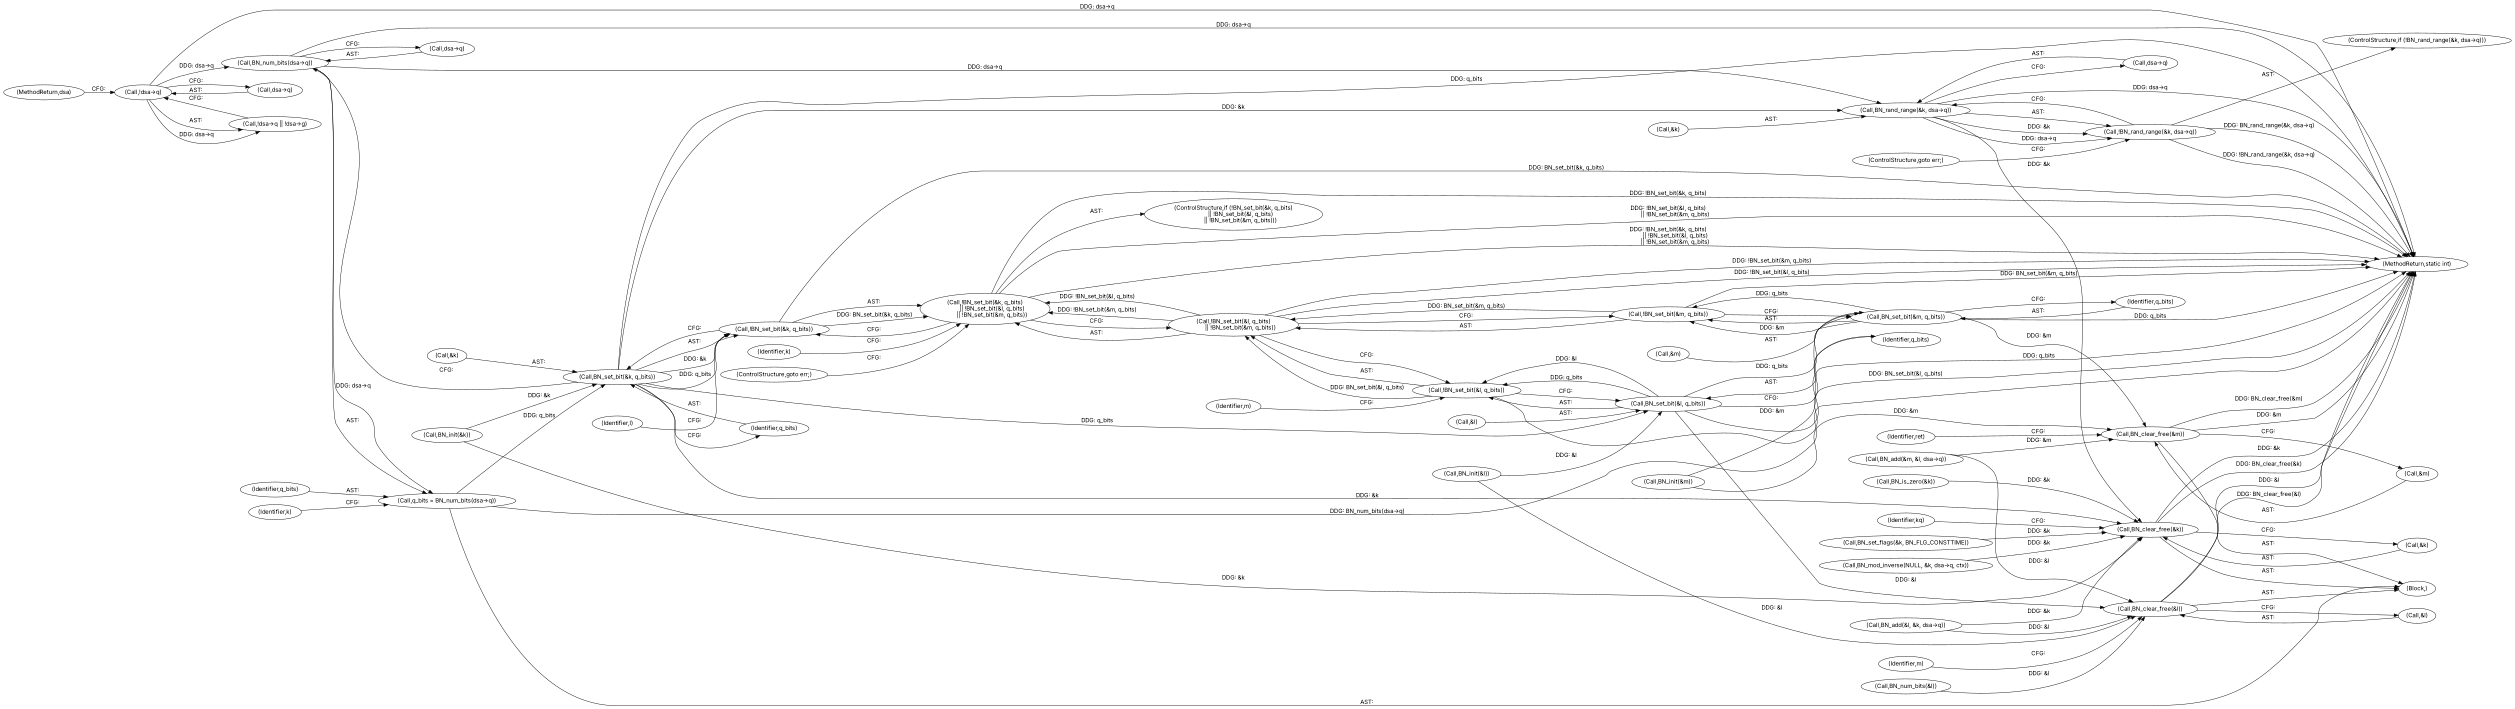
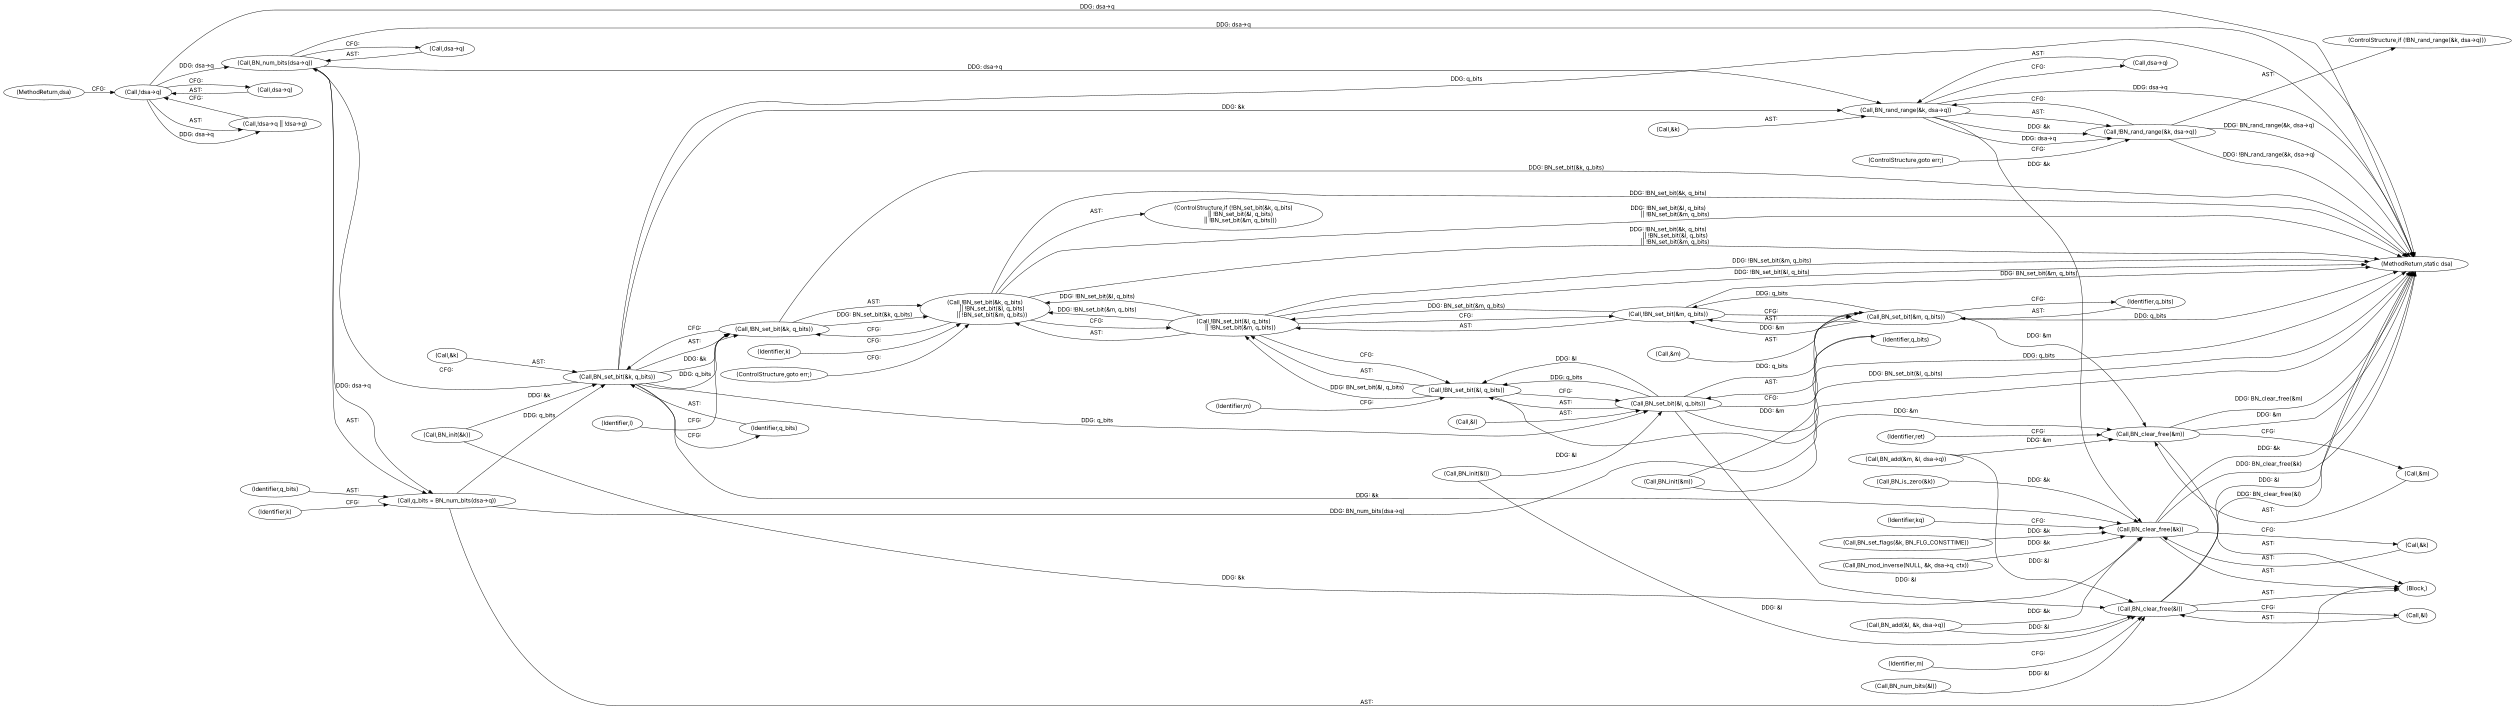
  digraph {
    fontname=Inter
    rankdir=LR
    node [fontname=Inter]
    edge [fontname=Inter]
    n1 [label="(Call,BN_num_bits(dsa->q))"]
    n2 [label="(Call,q_bits = BN_num_bits(dsa->q))"]
    n3 [label="(Call,BN_rand_range(&k, dsa->q))"]
-   n4 [label="(MethodReturn,static int)"]
+   n4 [label="(MethodReturn,static dsa)"]
    n5 [label="(Call,dsa->q)"]
    n6 [label="(Call,BN_set_bit(&k, q_bits))"]
    n7 [label="(Block,)"]
    n8 [label="(Call,BN_clear_free(&k))"]
    n9 [label="(Call,!BN_rand_range(&k, dsa->q))"]
    n10 [label="(Call,dsa->q)"]
    n11 [label="(Call,!dsa->q)"]
    n12 [label="(Call,dsa->q)"]
    n13 [label="(Call,!dsa->q || !dsa->g)"]
    n14 [label="(Call,!BN_set_bit(&k, q_bits))"]
    n15 [label="(Call,BN_set_bit(&l, q_bits))"]
    n16 [label="(Identifier,q_bits)"]
    n17 [label="(Call,!BN_set_bit(&k, q_bits)\n         || !BN_set_bit(&l, q_bits)\n         || !BN_set_bit(&m, q_bits))"]
    n18 [label="(Call,!BN_set_bit(&l, q_bits))"]
    n19 [label="(Call,BN_set_bit(&m, q_bits))"]
    n20 [label="(Call,BN_clear_free(&l))"]
    n21 [label="(Identifier,q_bits)"]
    n22 [label="(Call,&k)"]
    n23 [label="(Call,!BN_set_bit(&l, q_bits)\n         || !BN_set_bit(&m, q_bits))"]
    n24 [label="(ControlStructure,if (!BN_set_bit(&k, q_bits)\n         || !BN_set_bit(&l, q_bits)\n         || !BN_set_bit(&m, q_bits)))"]
    n25 [label="(Call,!BN_set_bit(&m, q_bits))"]
    n26 [label="(Call,BN_clear_free(&m))"]
    n27 [label="(Identifier,q_bits)"]
    n28 [label="(Call,&l)"]
    n29 [label="(Call,&m)"]
    n30 [label="(ControlStructure,if (!BN_rand_range(&k, dsa->q)))"]
    n31 [label="(ControlStructure,goto err;)"]
    n32 [label="(Identifier,m)"]
    n33 [label="(Identifier,m)"]
    n34 [label="(Call,BN_mod_inverse(NULL, &k, dsa->q, ctx))"]
    n35 [label="(Identifier,k)"]
    n36 [label="(Call,BN_is_zero(&k))"]
    n37 [label="(Call,BN_init(&m))"]
    n38 [label="(Call,&m)"]
    n39 [label="(Identifier,q_bits)"]
    n40 [label="(Identifier,kq)"]
    n41 [label="(Identifier,k)"]
    n42 [label="(Call,&l)"]
    n43 [label="(Call,BN_add(&l, &k, dsa->q))"]
    n44 [label="(Call,BN_init(&k))"]
    n45 [label="(Call,BN_add(&m, &l, dsa->q))"]
    n46 [label="(Identifier,l)"]
    n47 [label="(Call,&k)"]
    n48 [label="(ControlStructure,goto err;)"]
    n49 [label="(Call,&k)"]
    n50 [label="(Call,BN_set_flags(&k, BN_FLG_CONSTTIME))"]
    n51 [label="(Call,BN_init(&l))"]
    n52 [label="(Call,BN_num_bits(&l))"]
    n53 [label="(MethodReturn,dsa)"]
    n54 [label="(Identifier,ret)"]
    n1 -> n2 [label="AST: "]
    n1 -> n2 [label="DDG: dsa->q"]
    n1 -> n3 [label="DDG: dsa->q"]
    n1 -> n4 [label="DDG: dsa->q"]
    n1 -> n5 [label="CFG: "]
    n2 -> n4 [label="DDG: BN_num_bits(dsa->q)"]
    n2 -> n6 [label="DDG: q_bits"]
    n2 -> n7 [label="AST: "]
    n3 -> n4 [label="DDG: dsa->q"]
    n3 -> n8 [label="DDG: &k"]
    n3 -> n9 [label="AST: "]
    n3 -> n9 [label="DDG: &k"]
    n3 -> n9 [label="DDG: dsa->q"]
    n3 -> n10 [label="CFG: "]
    n5 -> n1 [label="AST: "]
    n6 -> n1 [label="CFG: "]
    n6 -> n3 [label="DDG: &k"]
    n6 -> n4 [label="DDG: q_bits"]
    n6 -> n8 [label="DDG: &k"]
    n6 -> n14 [label="AST: "]
    n6 -> n14 [label="DDG: &k"]
    n6 -> n14 [label="DDG: q_bits"]
    n6 -> n15 [label="DDG: q_bits"]
    n6 -> n16 [label="CFG: "]
    n8 -> n4 [label="DDG: &k"]
    n8 -> n4 [label="DDG: BN_clear_free(&k)"]
    n8 -> n7 [label="AST: "]
    n8 -> n22 [label="CFG: "]
    n9 -> n3 [label="CFG: "]
    n9 -> n4 [label="DDG: BN_rand_range(&k, dsa->q)"]
    n9 -> n4 [label="DDG: !BN_rand_range(&k, dsa->q)"]
    n9 -> n30 [label="AST: "]
    n10 -> n3 [label="AST: "]
    n11 -> n1 [label="DDG: dsa->q"]
    n11 -> n4 [label="DDG: dsa->q"]
    n11 -> n12 [label="CFG: "]
    n11 -> n13 [label="AST: "]
    n11 -> n13 [label="DDG: dsa->q"]
    n12 -> n11 [label="AST: "]
    n13 -> n11 [label="CFG: "]
    n14 -> n4 [label="DDG: BN_set_bit(&k, q_bits)"]
    n14 -> n6 [label="CFG: "]
    n14 -> n17 [label="AST: "]
    n14 -> n17 [label="DDG: BN_set_bit(&k, q_bits)"]
    n15 -> n4 [label="DDG: q_bits"]
    n15 -> n18 [label="AST: "]
    n15 -> n18 [label="DDG: &l"]
    n15 -> n18 [label="DDG: q_bits"]
    n15 -> n19 [label="DDG: q_bits"]
    n15 -> n20 [label="DDG: &l"]
    n15 -> n21 [label="CFG: "]
    n16 -> n6 [label="AST: "]
    n17 -> n4 [label="DDG: !BN_set_bit(&k, q_bits)"]
    n17 -> n4 [label="DDG: !BN_set_bit(&l, q_bits)\n         || !BN_set_bit(&m, q_bits)"]
    n17 -> n4 [label="DDG: !BN_set_bit(&k, q_bits)\n         || !BN_set_bit(&l, q_bits)\n         || !BN_set_bit(&m, q_bits)"]
    n17 -> n14 [label="CFG: "]
    n17 -> n23 [label="CFG: "]
    n17 -> n24 [label="AST: "]
    n18 -> n4 [label="DDG: BN_set_bit(&l, q_bits)"]
    n18 -> n15 [label="CFG: "]
    n18 -> n23 [label="AST: "]
    n18 -> n23 [label="DDG: BN_set_bit(&l, q_bits)"]
    n19 -> n4 [label="DDG: q_bits"]
    n19 -> n25 [label="AST: "]
    n19 -> n25 [label="DDG: &m"]
    n19 -> n25 [label="DDG: q_bits"]
    n19 -> n26 [label="DDG: &m"]
    n19 -> n27 [label="CFG: "]
    n20 -> n4 [label="DDG: BN_clear_free(&l)"]
    n20 -> n4 [label="DDG: &l"]
    n20 -> n7 [label="AST: "]
    n20 -> n28 [label="CFG: "]
    n21 -> n15 [label="AST: "]
    n22 -> n8 [label="AST: "]
    n23 -> n4 [label="DDG: !BN_set_bit(&l, q_bits)"]
    n23 -> n4 [label="DDG: !BN_set_bit(&m, q_bits)"]
    n23 -> n17 [label="AST: "]
    n23 -> n17 [label="DDG: !BN_set_bit(&l, q_bits)"]
    n23 -> n17 [label="DDG: !BN_set_bit(&m, q_bits)"]
    n23 -> n18 [label="CFG: "]
    n23 -> n25 [label="CFG: "]
    n25 -> n4 [label="DDG: BN_set_bit(&m, q_bits)"]
    n25 -> n19 [label="CFG: "]
    n25 -> n23 [label="AST: "]
    n25 -> n23 [label="DDG: BN_set_bit(&m, q_bits)"]
    n26 -> n4 [label="DDG: &m"]
    n26 -> n4 [label="DDG: BN_clear_free(&m)"]
    n26 -> n7 [label="AST: "]
    n26 -> n29 [label="CFG: "]
    n27 -> n19 [label="AST: "]
    n28 -> n20 [label="AST: "]
    n29 -> n26 [label="AST: "]
    n31 -> n17 [label="CFG: "]
    n32 -> n18 [label="CFG: "]
    n33 -> n20 [label="CFG: "]
    n34 -> n8 [label="DDG: &k"]
    n35 -> n2 [label="CFG: "]
    n36 -> n8 [label="DDG: &k"]
    n37 -> n19 [label="DDG: &m"]
    n37 -> n26 [label="DDG: &m"]
    n38 -> n19 [label="AST: "]
    n39 -> n2 [label="AST: "]
    n40 -> n8 [label="CFG: "]
    n41 -> n17 [label="CFG: "]
    n42 -> n15 [label="AST: "]
    n43 -> n8 [label="DDG: &k"]
    n43 -> n20 [label="DDG: &l"]
    n44 -> n6 [label="DDG: &k"]
    n44 -> n8 [label="DDG: &k"]
    n45 -> n20 [label="DDG: &l"]
    n45 -> n26 [label="DDG: &m"]
    n46 -> n14 [label="CFG: "]
    n47 -> n3 [label="AST: "]
    n48 -> n9 [label="CFG: "]
    n49 -> n6 [label="AST: "]
    n50 -> n8 [label="DDG: &k"]
    n51 -> n15 [label="DDG: &l"]
    n51 -> n20 [label="DDG: &l"]
    n52 -> n20 [label="DDG: &l"]
    n53 -> n11 [label="CFG: "]
    n54 -> n26 [label="CFG: "]
  }
